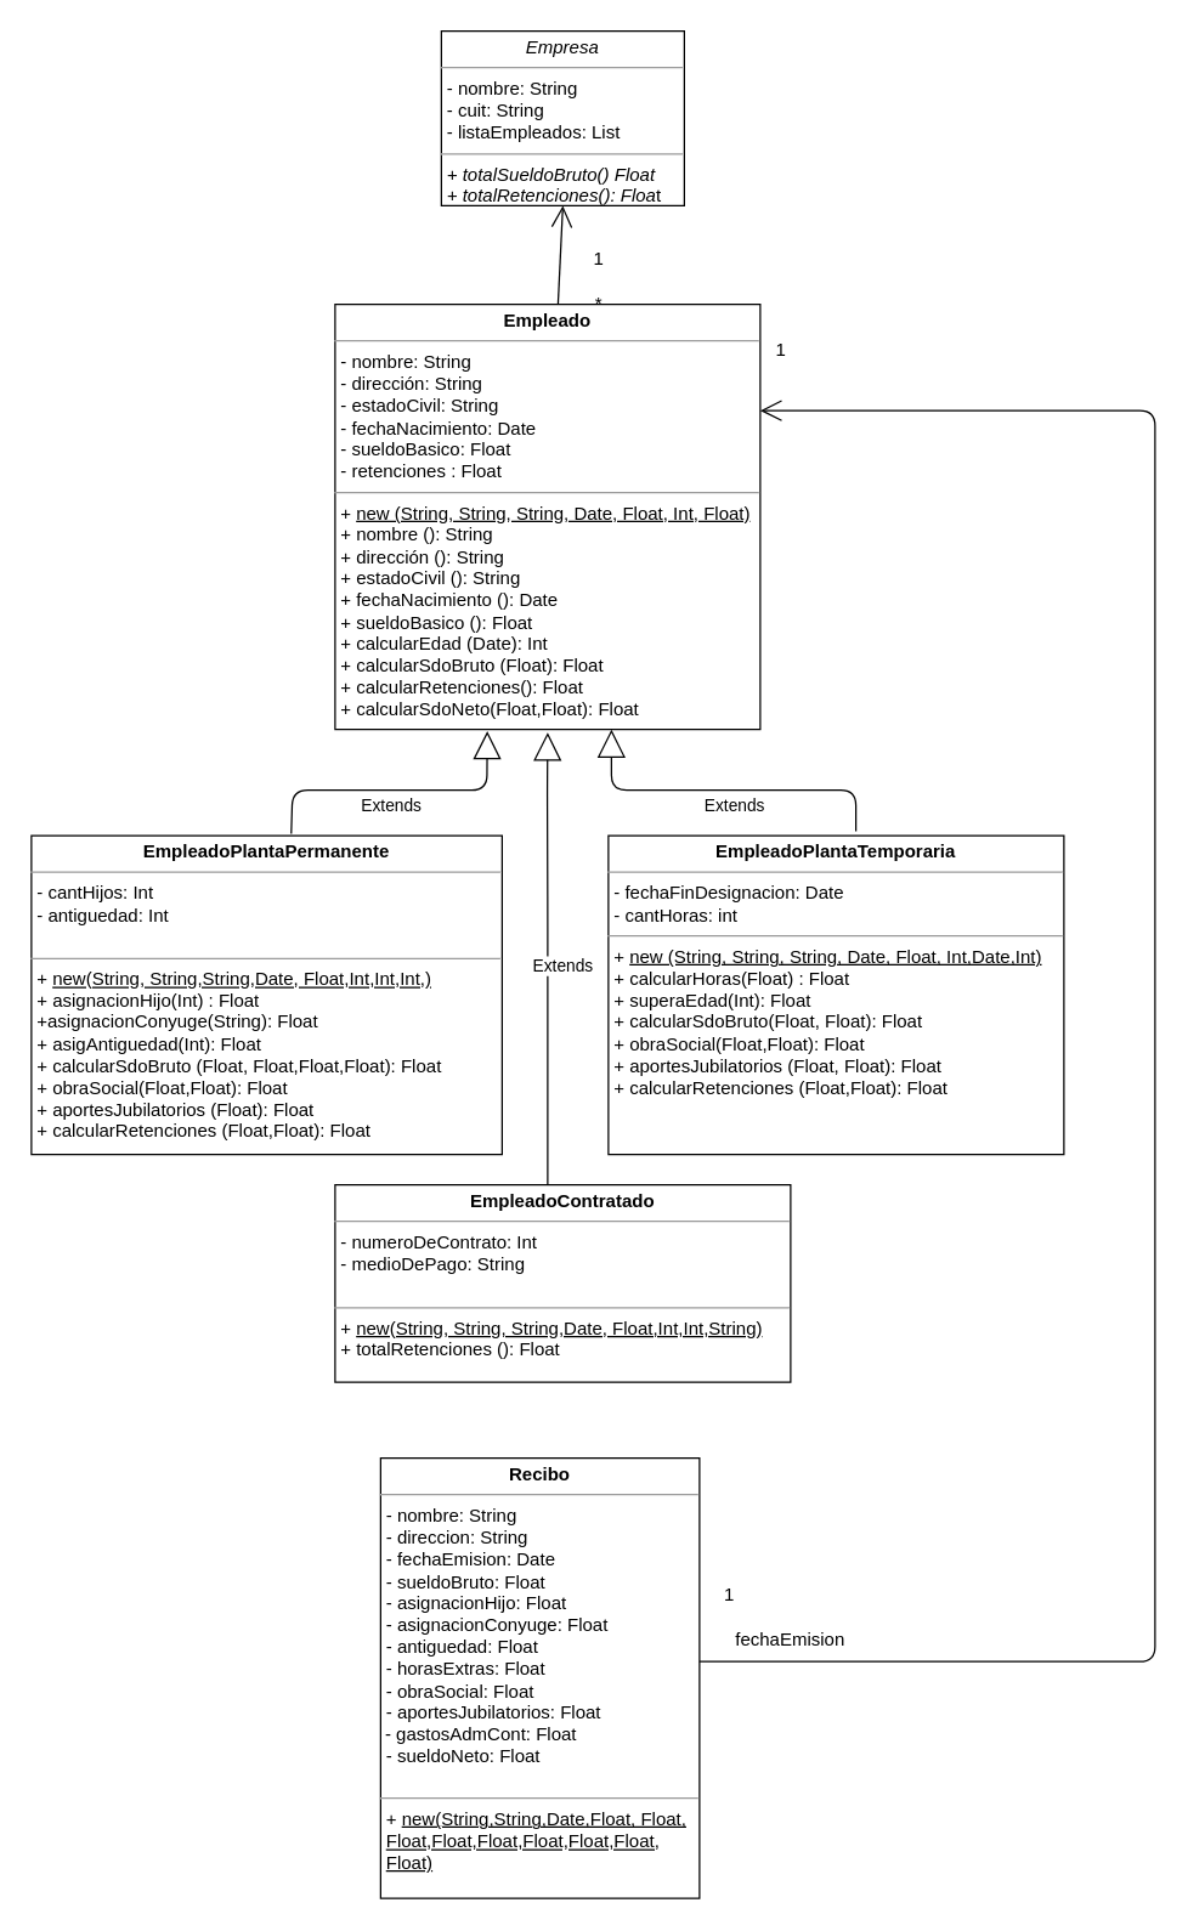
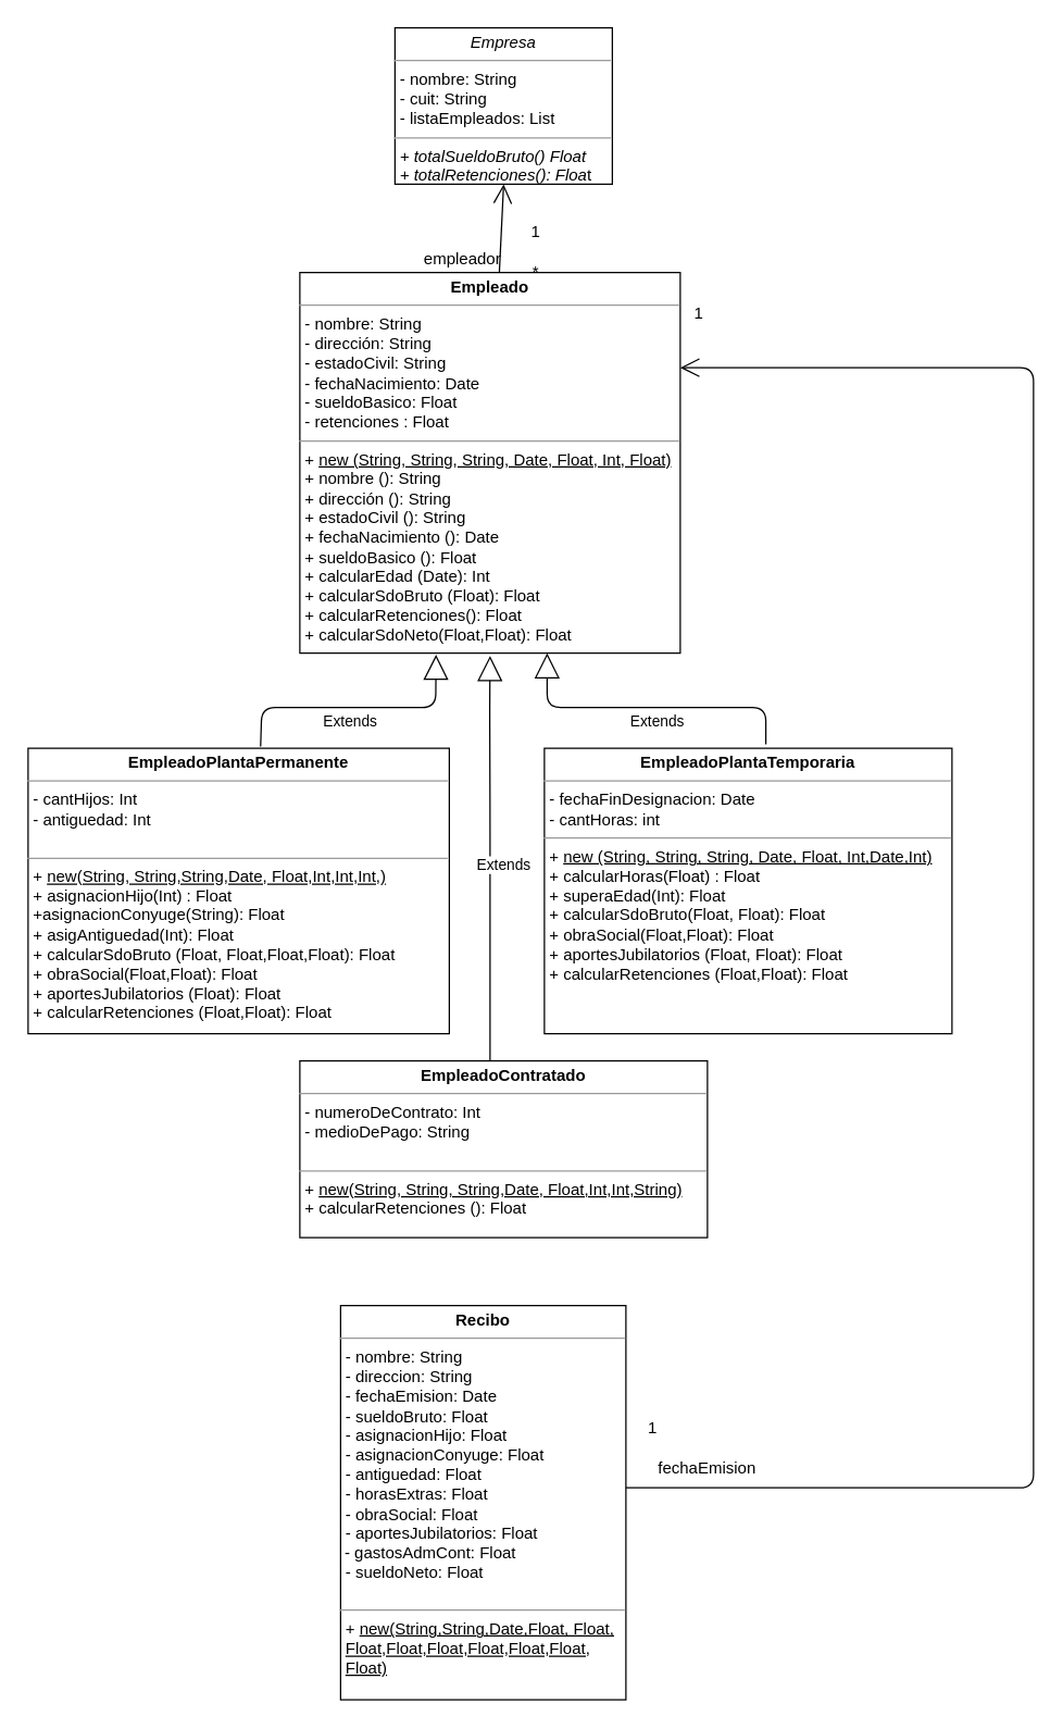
  <mxCell id="0" />
  <mxCell id="1" parent="0" />
  <mxCell id="2" value="&lt;p style=&quot;margin: 0px ; margin-top: 4px ; text-align: center&quot;&gt;&lt;i&gt;Empresa&lt;/i&gt;&lt;/p&gt;&lt;hr size=&quot;1&quot;&gt;&lt;p style=&quot;margin: 0px ; margin-left: 4px&quot;&gt;&lt;font style=&quot;vertical-align: inherit&quot;&gt;&lt;font style=&quot;vertical-align: inherit&quot;&gt;- nombre: String&lt;/font&gt;&lt;/font&gt;&lt;/p&gt;&lt;p style=&quot;margin: 0px ; margin-left: 4px&quot;&gt;&lt;font style=&quot;vertical-align: inherit&quot;&gt;&lt;font style=&quot;vertical-align: inherit&quot;&gt;- cuit: String&lt;/font&gt;&lt;/font&gt;&lt;/p&gt;&lt;p style=&quot;margin: 0px ; margin-left: 4px&quot;&gt;&lt;font style=&quot;vertical-align: inherit&quot;&gt;&lt;font style=&quot;vertical-align: inherit&quot;&gt;- listaEmpleados: List&amp;nbsp;&lt;/font&gt;&lt;/font&gt;&lt;/p&gt;&lt;hr size=&quot;1&quot;&gt;&lt;p style=&quot;margin: 0px ; margin-left: 4px&quot;&gt;&lt;i&gt;+ totalSueldoBruto() Float&lt;/i&gt;&lt;br&gt;&lt;/p&gt;&lt;p style=&quot;margin: 0px ; margin-left: 4px&quot;&gt;&lt;font style=&quot;vertical-align: inherit&quot;&gt;&lt;font style=&quot;vertical-align: inherit&quot;&gt;&lt;i&gt;+ totalRetenciones(): Floa&lt;/i&gt;t&lt;/font&gt;&lt;/font&gt;&lt;/p&gt;&lt;p style=&quot;margin: 0px ; margin-left: 4px&quot;&gt;&lt;font style=&quot;vertical-align: inherit&quot;&gt;&lt;font style=&quot;vertical-align: inherit&quot;&gt;&lt;i&gt;+ totalSueldoNeto(): Float&lt;/i&gt;&lt;br&gt;&lt;/font&gt;&lt;/font&gt;&lt;/p&gt;" style="verticalAlign=top;align=left;overflow=fill;fontSize=12;fontFamily=Helvetica;html=1;" parent="1" vertex="1"><mxGeometry x="290" y="20" width="160" height="115" as="geometry" /></mxCell>
  <mxCell id="3" value="&lt;p style=&quot;margin: 0px ; margin-top: 4px ; text-align: center&quot;&gt;&lt;b&gt;&lt;font style=&quot;vertical-align: inherit&quot;&gt;&lt;font style=&quot;vertical-align: inherit&quot;&gt;Empleado&lt;/font&gt;&lt;/font&gt;&lt;/b&gt;&lt;/p&gt;&lt;hr size=&quot;1&quot;&gt;&lt;p style=&quot;margin: 0px ; margin-left: 4px&quot;&gt;&lt;font style=&quot;vertical-align: inherit&quot;&gt;&lt;font style=&quot;vertical-align: inherit&quot;&gt;- nombre: String&lt;/font&gt;&lt;/font&gt;&lt;/p&gt;&lt;p style=&quot;margin: 0px ; margin-left: 4px&quot;&gt;&lt;font style=&quot;vertical-align: inherit&quot;&gt;&lt;font style=&quot;vertical-align: inherit&quot;&gt;- dirección: String&lt;/font&gt;&lt;/font&gt;&lt;/p&gt;&lt;p style=&quot;margin: 0px ; margin-left: 4px&quot;&gt;&lt;font style=&quot;vertical-align: inherit&quot;&gt;&lt;font style=&quot;vertical-align: inherit&quot;&gt;- estadoCivil: String&lt;/font&gt;&lt;/font&gt;&lt;/p&gt;&lt;p style=&quot;margin: 0px ; margin-left: 4px&quot;&gt;&lt;font style=&quot;vertical-align: inherit&quot;&gt;&lt;font style=&quot;vertical-align: inherit&quot;&gt;- fechaNacimiento: Date&lt;/font&gt;&lt;/font&gt;&lt;/p&gt;&lt;p style=&quot;margin: 0px ; margin-left: 4px&quot;&gt;&lt;font style=&quot;vertical-align: inherit&quot;&gt;&lt;font style=&quot;vertical-align: inherit&quot;&gt;- sueldoBasico: Float&lt;/font&gt;&lt;/font&gt;&lt;/p&gt;&lt;p style=&quot;margin: 0px ; margin-left: 4px&quot;&gt;&lt;font style=&quot;vertical-align: inherit&quot;&gt;&lt;font style=&quot;vertical-align: inherit&quot;&gt;- retenciones : Float&lt;/font&gt;&lt;/font&gt;&lt;/p&gt;&lt;hr size=&quot;1&quot;&gt;&lt;p style=&quot;margin: 0px ; margin-left: 4px&quot;&gt;&lt;font style=&quot;vertical-align: inherit&quot;&gt;&lt;font style=&quot;vertical-align: inherit&quot;&gt;+ &lt;/font&gt;&lt;/font&gt;&lt;u&gt;&lt;font style=&quot;vertical-align: inherit&quot;&gt;&lt;font style=&quot;vertical-align: inherit&quot;&gt;new (String, String, String, Date, Float, Int, Float)&lt;/font&gt;&lt;/font&gt;&lt;/u&gt;&lt;/p&gt;&lt;p style=&quot;margin: 0px ; margin-left: 4px&quot;&gt;&lt;span&gt;&lt;font style=&quot;vertical-align: inherit&quot;&gt;&lt;font style=&quot;vertical-align: inherit&quot;&gt;+ nombre (): String&lt;/font&gt;&lt;/font&gt;&lt;/span&gt;&lt;/p&gt;&lt;p style=&quot;margin: 0px 0px 0px 4px&quot;&gt;&lt;font style=&quot;vertical-align: inherit&quot;&gt;&lt;font style=&quot;vertical-align: inherit&quot;&gt;+ dirección (): String&lt;/font&gt;&lt;/font&gt;&lt;/p&gt;&lt;p style=&quot;margin: 0px 0px 0px 4px&quot;&gt;&lt;font style=&quot;vertical-align: inherit&quot;&gt;&lt;font style=&quot;vertical-align: inherit&quot;&gt;+ estadoCivil (): String&lt;/font&gt;&lt;/font&gt;&lt;/p&gt;&lt;p style=&quot;margin: 0px 0px 0px 4px&quot;&gt;&lt;font style=&quot;vertical-align: inherit&quot;&gt;&lt;font style=&quot;vertical-align: inherit&quot;&gt;+ fechaNacimiento (): Date&lt;/font&gt;&lt;/font&gt;&lt;/p&gt;&lt;p style=&quot;margin: 0px 0px 0px 4px&quot;&gt;&lt;font style=&quot;vertical-align: inherit&quot;&gt;&lt;font style=&quot;vertical-align: inherit&quot;&gt;+ sueldoBasico (): Float&lt;/font&gt;&lt;/font&gt;&lt;/p&gt;&lt;p style=&quot;margin: 0px 0px 0px 4px&quot;&gt;&lt;font style=&quot;vertical-align: inherit&quot;&gt;&lt;font style=&quot;vertical-align: inherit&quot;&gt;+ calcularEdad (Date): Int&amp;nbsp;&lt;/font&gt;&lt;/font&gt;&lt;br&gt;&lt;/p&gt;&lt;p style=&quot;margin: 0px 0px 0px 4px&quot;&gt;&lt;font style=&quot;vertical-align: inherit&quot;&gt;&lt;font style=&quot;vertical-align: inherit&quot;&gt;+ calcularSdoBruto (Float): Float&lt;/font&gt;&lt;/font&gt;&lt;/p&gt;&lt;p style=&quot;margin: 0px 0px 0px 4px&quot;&gt;&lt;font style=&quot;vertical-align: inherit&quot;&gt;&lt;font style=&quot;vertical-align: inherit&quot;&gt;+ calcularRetenciones(): Float&lt;/font&gt;&lt;/font&gt;&lt;/p&gt;&lt;p style=&quot;margin: 0px 0px 0px 4px&quot;&gt;&lt;font style=&quot;vertical-align: inherit&quot;&gt;&lt;font style=&quot;vertical-align: inherit&quot;&gt;+ calcularSdoNeto(Float,Float): Float&lt;/font&gt;&lt;/font&gt;&lt;/p&gt;&lt;div&gt;&lt;br&gt;&lt;/div&gt;" style="verticalAlign=top;align=left;overflow=fill;fontSize=12;fontFamily=Helvetica;html=1;" parent="1" vertex="1"><mxGeometry x="220" y="200" width="280" height="280" as="geometry" /></mxCell>
  <mxCell id="4" value="&lt;p style=&quot;margin: 0px ; margin-top: 4px ; text-align: center&quot;&gt;&lt;b&gt;EmpleadoPlantaPermanente&lt;/b&gt;&lt;/p&gt;&lt;hr size=&quot;1&quot;&gt;&lt;p style=&quot;margin: 0px ; margin-left: 4px&quot;&gt;- cantHijos: Int&lt;/p&gt;&lt;p style=&quot;margin: 0px ; margin-left: 4px&quot;&gt;- antiguedad: Int&lt;/p&gt;&lt;p style=&quot;margin: 0px ; margin-left: 4px&quot;&gt;&lt;br&gt;&lt;/p&gt;&lt;hr size=&quot;1&quot;&gt;&lt;p style=&quot;margin: 0px ; margin-left: 4px&quot;&gt;+ &lt;u&gt;new(String, String,String,Date, Float,Int,Int,Int,)&lt;/u&gt;&lt;/p&gt;&lt;p style=&quot;margin: 0px ; margin-left: 4px&quot;&gt;+ asignacionHijo(Int) : Float&lt;/p&gt;&lt;p style=&quot;margin: 0px ; margin-left: 4px&quot;&gt;+asignacionConyuge(String): Float&lt;/p&gt;&lt;p style=&quot;margin: 0px ; margin-left: 4px&quot;&gt;+ asigAntiguedad(Int): Float&lt;/p&gt;&lt;p style=&quot;margin: 0px ; margin-left: 4px&quot;&gt;+ calcularSdoBruto (Float, Float,Float,Float): Float&lt;/p&gt;&lt;p style=&quot;margin: 0px ; margin-left: 4px&quot;&gt;+ obraSocial(Float,Float): Float&lt;/p&gt;&lt;p style=&quot;margin: 0px ; margin-left: 4px&quot;&gt;+ aportesJubilatorios (Float): Float&lt;/p&gt;&lt;p style=&quot;margin: 0px ; margin-left: 4px&quot;&gt;+ calcularRetenciones (Float,Float): Float&lt;/p&gt;" style="verticalAlign=top;align=left;overflow=fill;fontSize=12;fontFamily=Helvetica;html=1;" parent="1" vertex="1"><mxGeometry x="20" y="550" width="310" height="210" as="geometry" /></mxCell>
  <mxCell id="5" value="&lt;p style=&quot;margin: 0px ; margin-top: 4px ; text-align: center&quot;&gt;&lt;b&gt;EmpleadoPlantaTemporaria&lt;/b&gt;&lt;/p&gt;&lt;hr size=&quot;1&quot;&gt;&lt;p style=&quot;margin: 0px ; margin-left: 4px&quot;&gt;- fechaFinDesignacion: Date&lt;/p&gt;&lt;p style=&quot;margin: 0px ; margin-left: 4px&quot;&gt;- cantHoras: int&lt;/p&gt;&lt;hr size=&quot;1&quot;&gt;&lt;p style=&quot;margin: 0px ; margin-left: 4px&quot;&gt;+ &lt;u&gt;new (String, String, String, Date, Float, Int,Date,Int)&lt;/u&gt;&lt;/p&gt;&lt;p style=&quot;margin: 0px ; margin-left: 4px&quot;&gt;+ calcularHoras(Float) : Float&lt;/p&gt;&lt;p style=&quot;margin: 0px ; margin-left: 4px&quot;&gt;+ superaEdad(Int): Float&lt;/p&gt;&lt;p style=&quot;margin: 0px ; margin-left: 4px&quot;&gt;&lt;span&gt;+ calcularSdoBruto(Float, Float): Float&lt;/span&gt;&lt;br&gt;&lt;/p&gt;&lt;p style=&quot;margin: 0px 0px 0px 4px&quot;&gt;+ obraSocial(Float,Float): Float&lt;/p&gt;&lt;p style=&quot;margin: 0px 0px 0px 4px&quot;&gt;+ aportesJubilatorios (Float, Float): Float&lt;/p&gt;&lt;p style=&quot;margin: 0px ; margin-left: 4px&quot;&gt;+ calcularRetenciones (Float,Float): Float&lt;/p&gt;" style="verticalAlign=top;align=left;overflow=fill;fontSize=12;fontFamily=Helvetica;html=1;" parent="1" vertex="1"><mxGeometry x="400" y="550" width="300" height="210" as="geometry" /></mxCell>
  <mxCell id="6" value="Extends" style="endArrow=block;endSize=16;endFill=0;html=1;exitX=0.552;exitY=-0.006;exitDx=0;exitDy=0;exitPerimeter=0;entryX=0.358;entryY=1.004;entryDx=0;entryDy=0;entryPerimeter=0;" parent="1" source="4" target="3" edge="1"><mxGeometry x="-0.036" y="-10" width="160" relative="1" as="geometry"><mxPoint x="240" y="380" as="sourcePoint" /><mxPoint x="360" y="461" as="targetPoint" /><Array as="points"><mxPoint x="192" y="520" /><mxPoint x="230" y="520" /><mxPoint x="320" y="520" /></Array><mxPoint as="offset" /></mxGeometry></mxCell>
  <mxCell id="7" value="Extends" style="endArrow=block;endSize=16;endFill=0;html=1;" parent="1" edge="1"><mxGeometry x="-0.062" y="10" width="160" relative="1" as="geometry"><mxPoint x="563" y="547" as="sourcePoint" /><mxPoint x="402" y="480" as="targetPoint" /><Array as="points"><mxPoint x="563" y="520" /><mxPoint x="480" y="520" /><mxPoint x="402" y="520" /></Array><mxPoint as="offset" /></mxGeometry></mxCell>
  <mxCell id="8" value="" style="endArrow=open;endFill=1;endSize=12;html=1;entryX=0.5;entryY=1;entryDx=0;entryDy=0;" parent="1" source="3" target="2" edge="1"><mxGeometry width="160" relative="1" as="geometry"><mxPoint x="290" y="230" as="sourcePoint" /><mxPoint x="450" y="230" as="targetPoint" /></mxGeometry></mxCell>
  <mxCell id="9" value="1" style="text;html=1;strokeColor=none;fillColor=none;align=center;verticalAlign=middle;whiteSpace=wrap;rounded=0;" parent="1" vertex="1"><mxGeometry x="374" y="160" width="40" height="20" as="geometry" /></mxCell>
  <mxCell id="10" value="*" style="text;html=1;strokeColor=none;fillColor=none;align=center;verticalAlign=middle;whiteSpace=wrap;rounded=0;" parent="1" vertex="1"><mxGeometry x="374" y="190" width="40" height="20" as="geometry" /></mxCell>
- <mxCell id="12" value="&lt;p style=&quot;margin: 0px ; margin-top: 4px ; text-align: center&quot;&gt;&lt;b&gt;EmpleadoContratado&lt;/b&gt;&lt;/p&gt;&lt;hr size=&quot;1&quot;&gt;&lt;p style=&quot;margin: 0px ; margin-left: 4px&quot;&gt;- numeroDeContrato: Int&lt;/p&gt;&lt;p style=&quot;margin: 0px ; margin-left: 4px&quot;&gt;- medioDePago: String&lt;/p&gt;&lt;p style=&quot;margin: 0px ; margin-left: 4px&quot;&gt;&lt;br&gt;&lt;/p&gt;&lt;hr size=&quot;1&quot;&gt;&lt;p style=&quot;margin: 0px ; margin-left: 4px&quot;&gt;+ &lt;u&gt;new(String, String, String,Date, Float,Int,Int,String)&lt;/u&gt;&lt;/p&gt;&lt;p style=&quot;margin: 0px ; margin-left: 4px&quot;&gt;+ totalRetenciones (): Float&lt;/p&gt;" style="verticalAlign=top;align=left;overflow=fill;fontSize=12;fontFamily=Helvetica;html=1;" parent="1" vertex="1"><mxGeometry x="220" y="780" width="300" height="130" as="geometry" /></mxCell>
+ <mxCell id="11" value="empleador" style="text;html=1;strokeColor=none;fillColor=none;align=center;verticalAlign=middle;whiteSpace=wrap;rounded=0;" parent="1" vertex="1"><mxGeometry x="320" y="180" width="40" height="20" as="geometry" /></mxCell>
+ <mxCell id="12" value="&lt;p style=&quot;margin: 0px ; margin-top: 4px ; text-align: center&quot;&gt;&lt;b&gt;EmpleadoContratado&lt;/b&gt;&lt;/p&gt;&lt;hr size=&quot;1&quot;&gt;&lt;p style=&quot;margin: 0px ; margin-left: 4px&quot;&gt;- numeroDeContrato: Int&lt;/p&gt;&lt;p style=&quot;margin: 0px ; margin-left: 4px&quot;&gt;- medioDePago: String&lt;/p&gt;&lt;p style=&quot;margin: 0px ; margin-left: 4px&quot;&gt;&lt;br&gt;&lt;/p&gt;&lt;hr size=&quot;1&quot;&gt;&lt;p style=&quot;margin: 0px ; margin-left: 4px&quot;&gt;+ &lt;u&gt;new(String, String, String,Date, Float,Int,Int,String)&lt;/u&gt;&lt;/p&gt;&lt;p style=&quot;margin: 0px ; margin-left: 4px&quot;&gt;+ calcularRetenciones (): Float&lt;/p&gt;" style="verticalAlign=top;align=left;overflow=fill;fontSize=12;fontFamily=Helvetica;html=1;" parent="1" vertex="1"><mxGeometry x="220" y="780" width="300" height="130" as="geometry" /></mxCell>
  <mxCell id="13" value="&lt;p style=&quot;margin: 0px ; margin-top: 4px ; text-align: center&quot;&gt;&lt;b&gt;Recibo&lt;/b&gt;&lt;/p&gt;&lt;hr size=&quot;1&quot;&gt;&lt;p style=&quot;margin: 0px 0px 0px 4px&quot;&gt;- nombre: String&lt;/p&gt;&lt;p style=&quot;margin: 0px 0px 0px 4px&quot;&gt;- direccion: String&lt;/p&gt;&lt;p style=&quot;margin: 0px 0px 0px 4px&quot;&gt;- fechaEmision: Date&lt;/p&gt;&lt;p style=&quot;margin: 0px 0px 0px 4px&quot;&gt;- sueldoBruto: Float&lt;/p&gt;&lt;p style=&quot;margin: 0px 0px 0px 4px&quot;&gt;- asignacionHijo: Float&lt;/p&gt;&lt;p style=&quot;margin: 0px 0px 0px 4px&quot;&gt;- asignacionConyuge: Float&lt;/p&gt;&lt;p style=&quot;margin: 0px 0px 0px 4px&quot;&gt;- antiguedad: Float&lt;/p&gt;&lt;p style=&quot;margin: 0px 0px 0px 4px&quot;&gt;- horasExtras: Float&lt;br&gt;&lt;/p&gt;&lt;p style=&quot;margin: 0px 0px 0px 4px&quot;&gt;- obraSocial: Float&lt;/p&gt;&lt;p style=&quot;margin: 0px 0px 0px 4px&quot;&gt;- aportesJubilatorios: Float&lt;/p&gt;&lt;div&gt;&amp;nbsp;- gastosAdmCont: Float&lt;br&gt;&lt;/div&gt;&lt;p style=&quot;margin: 0px 0px 0px 4px&quot;&gt;- sueldoNeto: Float&lt;/p&gt;&lt;p style=&quot;margin: 0px 0px 0px 4px&quot;&gt;&lt;br&gt;&lt;/p&gt;&lt;hr size=&quot;1&quot;&gt;&lt;p style=&quot;margin: 0px 0px 0px 4px&quot;&gt;+&amp;nbsp;&lt;u&gt;new(String,String,Date,Float, Float,&lt;/u&gt;&lt;/p&gt;&lt;p style=&quot;margin: 0px 0px 0px 4px&quot;&gt;&lt;u&gt;Float,Float,Float,Float,Float,Float,&lt;/u&gt;&lt;/p&gt;&lt;p style=&quot;margin: 0px 0px 0px 4px&quot;&gt;&lt;u&gt;Float)&lt;/u&gt;&lt;/p&gt;&lt;p style=&quot;margin: 0px ; margin-left: 4px&quot;&gt;&lt;br&gt;&lt;/p&gt;&lt;p style=&quot;margin: 0px ; margin-left: 4px&quot;&gt;&lt;br&gt;&lt;/p&gt;&lt;p style=&quot;margin: 0px ; margin-left: 4px&quot;&gt;&lt;br&gt;&lt;/p&gt;" style="verticalAlign=top;align=left;overflow=fill;fontSize=12;fontFamily=Helvetica;html=1;" parent="1" vertex="1"><mxGeometry x="250" y="960" width="210" height="290" as="geometry" /></mxCell>
  <mxCell id="14" value="1" style="text;html=1;strokeColor=none;fillColor=none;align=center;verticalAlign=middle;whiteSpace=wrap;rounded=0;" parent="1" vertex="1"><mxGeometry x="494" y="220" width="40" height="20" as="geometry" /></mxCell>
  <mxCell id="15" value="1" style="text;html=1;strokeColor=none;fillColor=none;align=center;verticalAlign=middle;whiteSpace=wrap;rounded=0;" parent="1" vertex="1"><mxGeometry x="460" y="1040" width="40" height="20" as="geometry" /></mxCell>
  <mxCell id="16" value="Extends" style="endArrow=block;endSize=16;endFill=0;html=1;entryX=0.358;entryY=1.004;entryDx=0;entryDy=0;entryPerimeter=0;" parent="1" edge="1"><mxGeometry x="-0.036" y="-10" width="160" relative="1" as="geometry"><mxPoint x="360" y="780" as="sourcePoint" /><mxPoint x="360" y="482.05" as="targetPoint" /><Array as="points"><mxPoint x="360" y="600" /><mxPoint x="359.76" y="520.93" /></Array><mxPoint as="offset" /></mxGeometry></mxCell>
  <mxCell id="17" value="" style="endArrow=open;endFill=1;endSize=12;html=1;entryX=1;entryY=0.25;entryDx=0;entryDy=0;" parent="1" target="3" edge="1"><mxGeometry width="160" relative="1" as="geometry"><mxPoint x="460" y="1094" as="sourcePoint" /><mxPoint x="760" y="240" as="targetPoint" /><Array as="points"><mxPoint x="610" y="1094" /><mxPoint x="760" y="1094" /><mxPoint x="760" y="270" /></Array></mxGeometry></mxCell>
  <mxCell id="18" value="fechaEmision" style="text;html=1;strokeColor=none;fillColor=none;align=center;verticalAlign=middle;whiteSpace=wrap;rounded=0;" parent="1" vertex="1"><mxGeometry x="500" y="1070" width="40" height="20" as="geometry" /></mxCell>
